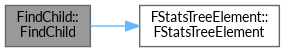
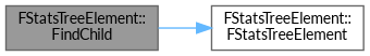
  digraph {
    rankdir=LR
    fontname=Lato
    node [color=gray40 fontname=Lato fontsize=10 shape=box style=filled]
-   n1 [fillcolor=grey60 fontcolor=black height=0.2 label="FindChild::\lFindChild" width=0.4]
+   n1 [fillcolor=grey60 fontcolor=black height=0.2 label="FStatsTreeElement::\lFindChild" width=0.4]
    n2 [fillcolor=white height=0.2 label="FStatsTreeElement::\lFStatsTreeElement" width=0.4]
    n1 -> n2 [color=steelblue1 fontname=Lato fontsize=10 labelfontname=Helvetica labelfontsize=10 style=solid]
  }
